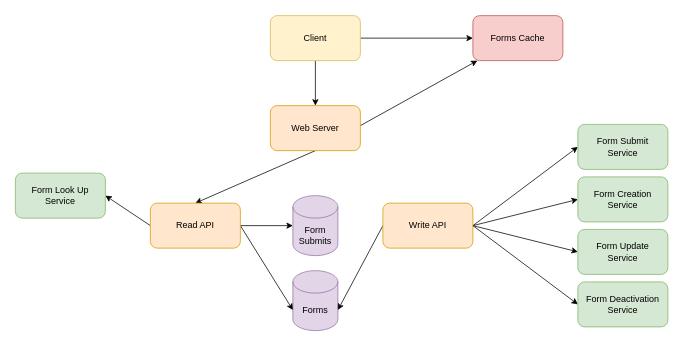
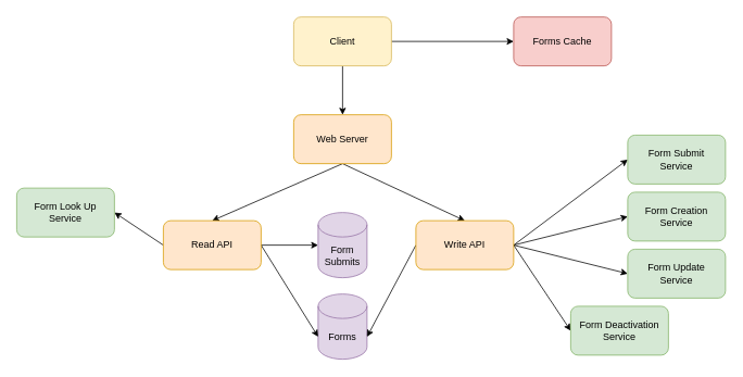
  <mxCell id="0" />
  <mxCell id="1" parent="0" />
  <mxCell id="2" style="edgeStyle=orthogonalEdgeStyle;rounded=0;orthogonalLoop=1;jettySize=auto;html=1;exitX=1;exitY=0.5;exitDx=0;exitDy=0;" parent="1" source="4" target="9" edge="1"><mxGeometry relative="1" as="geometry" /></mxCell>
  <mxCell id="3" style="edgeStyle=orthogonalEdgeStyle;rounded=0;orthogonalLoop=1;jettySize=auto;html=1;" parent="1" source="4" target="7" edge="1"><mxGeometry relative="1" as="geometry" /></mxCell>
  <mxCell id="4" value="Client" style="rounded=1;whiteSpace=wrap;html=1;fillColor=#fff2cc;strokeColor=#d6b656;" parent="1" vertex="1"><mxGeometry x="360" y="20" width="120" height="60" as="geometry" /></mxCell>
  <mxCell id="5" style="edgeStyle=none;rounded=0;orthogonalLoop=1;jettySize=auto;html=1;exitX=0.5;exitY=1;exitDx=0;exitDy=0;entryX=0.5;entryY=0;entryDx=0;entryDy=0;" parent="1" source="7" target="13" edge="1"><mxGeometry relative="1" as="geometry" /></mxCell>
- <mxCell id="6" style="edgeStyle=none;rounded=0;orthogonalLoop=1;jettySize=auto;html=1;exitX=0.5;exitY=1;exitDx=0;exitDy=0;" parent="1" source="7" target="9" edge="1"><mxGeometry relative="1" as="geometry" /></mxCell>
+ <mxCell id="6" style="edgeStyle=none;rounded=0;orthogonalLoop=1;jettySize=auto;html=1;exitX=0.5;exitY=1;exitDx=0;exitDy=0;entryX=0.5;entryY=0;entryDx=0;entryDy=0;" parent="1" source="7" target="19" edge="1"><mxGeometry relative="1" as="geometry" /></mxCell>
  <mxCell id="7" value="Web Server" style="rounded=1;whiteSpace=wrap;html=1;fillColor=#ffe6cc;strokeColor=#d79b00;" parent="1" vertex="1"><mxGeometry x="360" y="140" width="120" height="60" as="geometry" /></mxCell>
  <mxCell id="8" value="Forms" style="shape=cylinder3;whiteSpace=wrap;html=1;boundedLbl=1;backgroundOutline=1;size=15;fillColor=#e1d5e7;strokeColor=#9673a6;" parent="1" vertex="1"><mxGeometry x="390" y="360" width="60" height="80" as="geometry" /></mxCell>
  <mxCell id="9" value="Forms Cache" style="rounded=1;whiteSpace=wrap;html=1;fillColor=#f8cecc;strokeColor=#b85450;" parent="1" vertex="1"><mxGeometry x="630" y="20" width="120" height="60" as="geometry" /></mxCell>
  <mxCell id="10" style="edgeStyle=none;rounded=0;orthogonalLoop=1;jettySize=auto;html=1;exitX=0;exitY=0.5;exitDx=0;exitDy=0;entryX=1;entryY=0.5;entryDx=0;entryDy=0;" parent="1" source="13" target="20" edge="1"><mxGeometry relative="1" as="geometry" /></mxCell>
  <mxCell id="11" style="edgeStyle=none;rounded=0;orthogonalLoop=1;jettySize=auto;html=1;exitX=1;exitY=0.5;exitDx=0;exitDy=0;entryX=0;entryY=0.5;entryDx=0;entryDy=0;entryPerimeter=0;" parent="1" source="13" target="25" edge="1"><mxGeometry relative="1" as="geometry" /></mxCell>
  <mxCell id="12" style="edgeStyle=none;rounded=0;orthogonalLoop=1;jettySize=auto;html=1;exitX=1;exitY=0.5;exitDx=0;exitDy=0;entryX=0;entryY=0;entryDx=0;entryDy=52.5;entryPerimeter=0;" parent="1" source="13" target="8" edge="1"><mxGeometry relative="1" as="geometry" /></mxCell>
  <mxCell id="13" value="Read API" style="rounded=1;whiteSpace=wrap;html=1;fillColor=#ffe6cc;strokeColor=#d79b00;" parent="1" vertex="1"><mxGeometry x="200" y="270" width="120" height="60" as="geometry" /></mxCell>
  <mxCell id="14" style="edgeStyle=none;rounded=0;orthogonalLoop=1;jettySize=auto;html=1;exitX=1;exitY=0.5;exitDx=0;exitDy=0;entryX=0;entryY=0.5;entryDx=0;entryDy=0;" parent="1" source="19" target="24" edge="1"><mxGeometry relative="1" as="geometry" /></mxCell>
  <mxCell id="15" style="edgeStyle=none;rounded=0;orthogonalLoop=1;jettySize=auto;html=1;exitX=1;exitY=0.5;exitDx=0;exitDy=0;entryX=0;entryY=0.5;entryDx=0;entryDy=0;" parent="1" source="19" target="21" edge="1"><mxGeometry relative="1" as="geometry" /></mxCell>
  <mxCell id="16" style="edgeStyle=none;rounded=0;orthogonalLoop=1;jettySize=auto;html=1;exitX=1;exitY=0.5;exitDx=0;exitDy=0;entryX=0;entryY=0.5;entryDx=0;entryDy=0;" parent="1" source="19" target="22" edge="1"><mxGeometry relative="1" as="geometry" /></mxCell>
  <mxCell id="17" style="edgeStyle=none;rounded=0;orthogonalLoop=1;jettySize=auto;html=1;exitX=1;exitY=0.5;exitDx=0;exitDy=0;entryX=0;entryY=0.5;entryDx=0;entryDy=0;" parent="1" source="19" target="23" edge="1"><mxGeometry relative="1" as="geometry" /></mxCell>
  <mxCell id="18" style="edgeStyle=none;rounded=0;orthogonalLoop=1;jettySize=auto;html=1;exitX=0;exitY=0.5;exitDx=0;exitDy=0;entryX=1;entryY=0;entryDx=0;entryDy=52.5;entryPerimeter=0;" parent="1" source="19" target="8" edge="1"><mxGeometry relative="1" as="geometry" /></mxCell>
  <mxCell id="19" value="Write API" style="rounded=1;whiteSpace=wrap;html=1;fillColor=#ffe6cc;strokeColor=#d79b00;" parent="1" vertex="1"><mxGeometry x="510" y="270" width="120" height="60" as="geometry" /></mxCell>
  <mxCell id="20" value="Form Look Up&lt;br&gt;Service" style="rounded=1;whiteSpace=wrap;html=1;fillColor=#d5e8d4;strokeColor=#82b366;" parent="1" vertex="1"><mxGeometry x="20" y="230" width="120" height="60" as="geometry" /></mxCell>
  <mxCell id="21" value="Form Creation&lt;br&gt;Service" style="rounded=1;whiteSpace=wrap;html=1;fillColor=#d5e8d4;strokeColor=#82b366;" parent="1" vertex="1"><mxGeometry x="770" y="235" width="120" height="60" as="geometry" /></mxCell>
  <mxCell id="22" value="Form Update&lt;br&gt;Service" style="rounded=1;whiteSpace=wrap;html=1;fillColor=#d5e8d4;strokeColor=#82b366;" parent="1" vertex="1"><mxGeometry x="770" y="305" width="120" height="60" as="geometry" /></mxCell>
- <mxCell id="23" value="Form Deactivation&lt;br&gt;Service" style="rounded=1;whiteSpace=wrap;html=1;fillColor=#d5e8d4;strokeColor=#82b366;" parent="1" vertex="1"><mxGeometry x="770" y="375" width="120" height="60" as="geometry" /></mxCell>
+ <mxCell id="23" value="Form Deactivation&lt;br&gt;Service" style="rounded=1;whiteSpace=wrap;html=1;fillColor=#d5e8d4;strokeColor=#82b366;" parent="1" vertex="1"><mxGeometry x="700" y="375" width="120" height="60" as="geometry" /></mxCell>
  <mxCell id="24" value="Form Submit&lt;br&gt;Service" style="rounded=1;whiteSpace=wrap;html=1;fillColor=#d5e8d4;strokeColor=#82b366;" parent="1" vertex="1"><mxGeometry x="770" y="165" width="120" height="60" as="geometry" /></mxCell>
  <mxCell id="25" value="Form&lt;br&gt;Submits" style="shape=cylinder3;whiteSpace=wrap;html=1;boundedLbl=1;backgroundOutline=1;size=15;fillColor=#e1d5e7;strokeColor=#9673a6;" parent="1" vertex="1"><mxGeometry x="390" y="260" width="60" height="80" as="geometry" /></mxCell>
